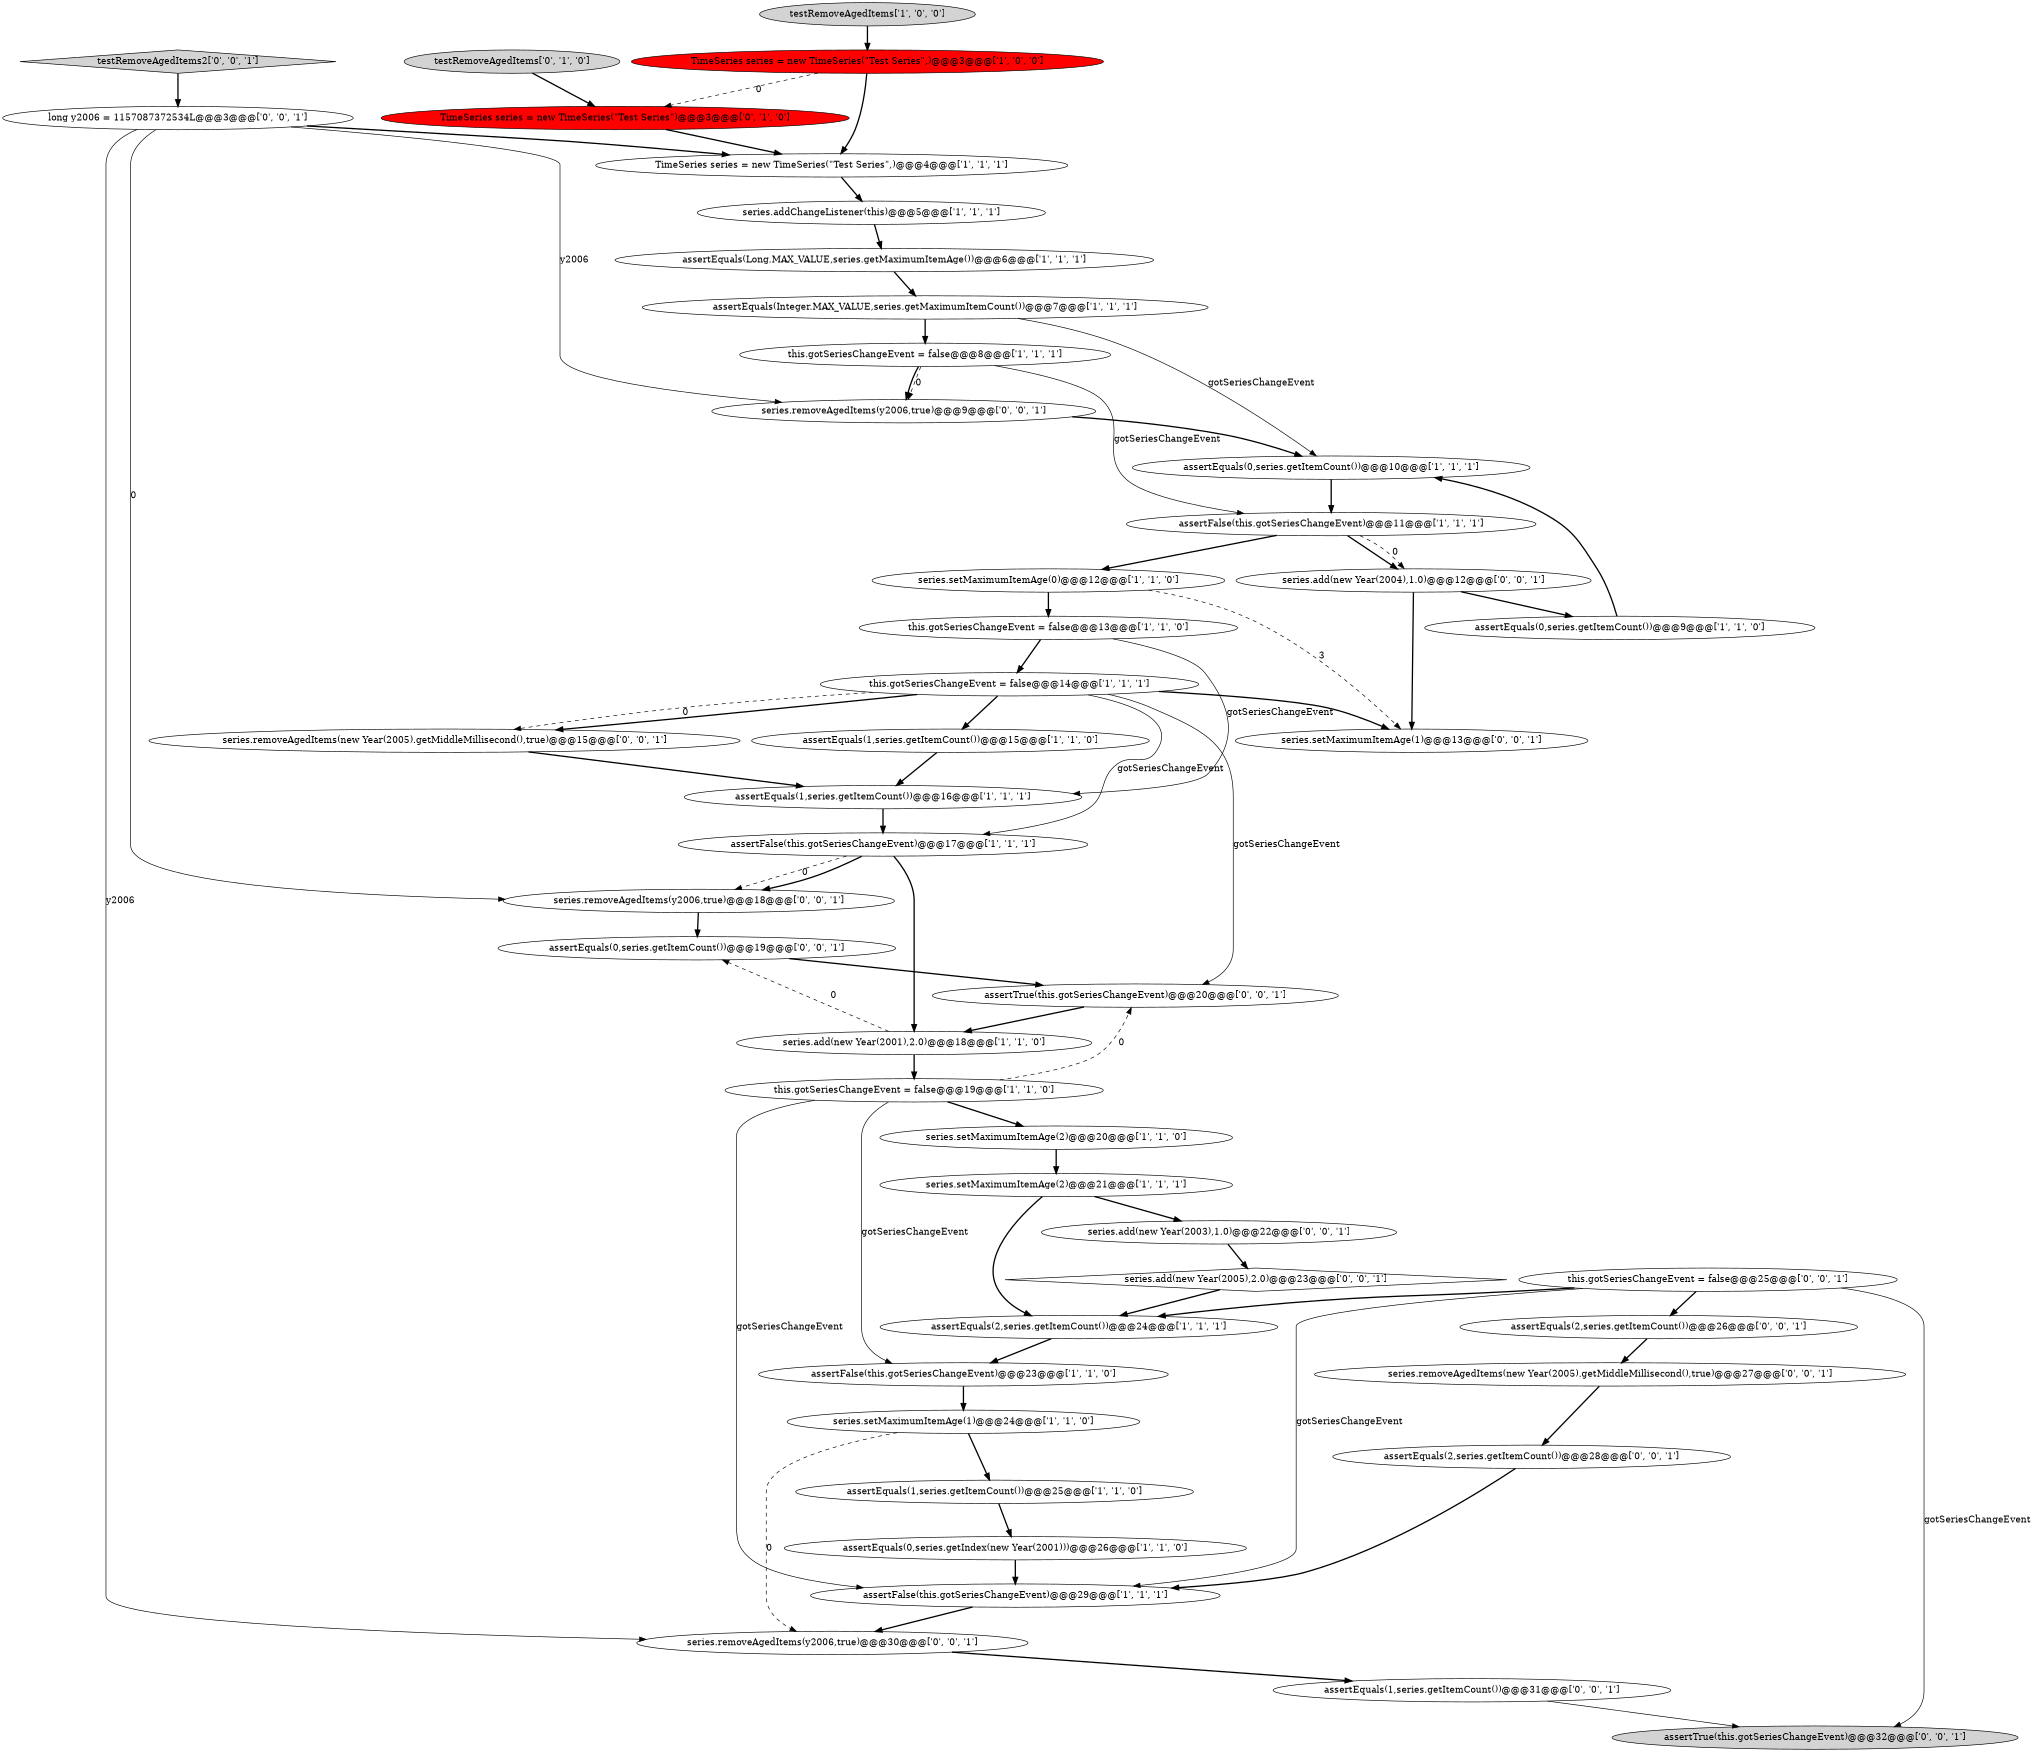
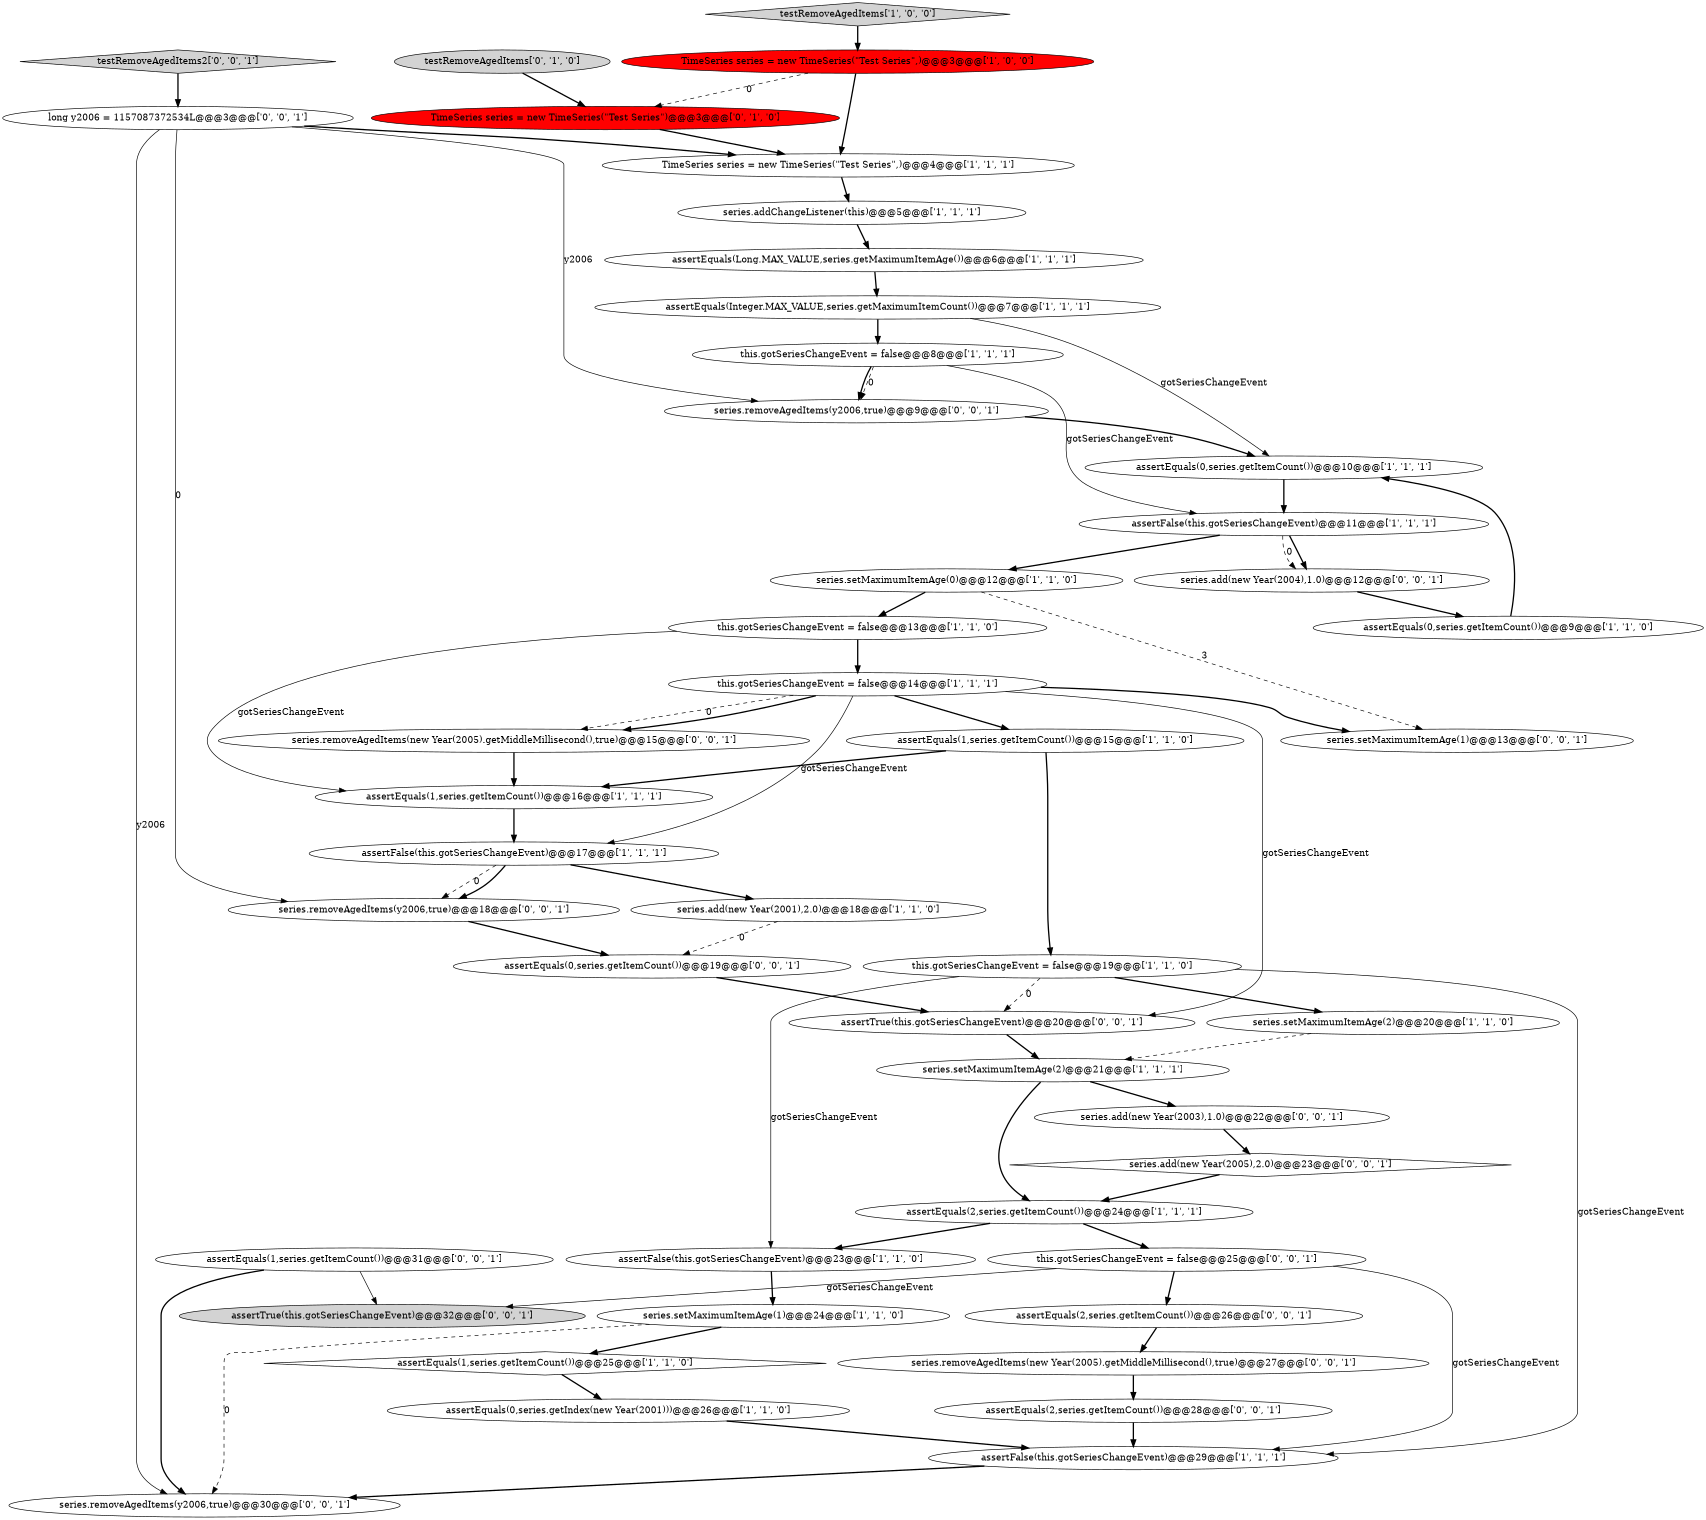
  digraph {
    node [fillcolor=white shape=ellipse style=filled]
    edge [style=bold]
    n1 [label="long y2006 = 1157087372534L@@@3@@@['0', '0', '1']"]
    n2 [label="series.removeAgedItems(y2006,true)@@@18@@@['0', '0', '1']"]
    n3 [label="series.removeAgedItems(y2006,true)@@@9@@@['0', '0', '1']"]
    n4 [label="series.removeAgedItems(y2006,true)@@@30@@@['0', '0', '1']"]
    n5 [label="TimeSeries series = new TimeSeries(\"Test Series\",)@@@4@@@['1', '1', '1']"]
    n6 [label="assertEquals(0,series.getItemCount())@@@19@@@['0', '0', '1']"]
    n7 [label="assertEquals(0,series.getItemCount())@@@10@@@['1', '1', '1']"]
    n8 [label="assertEquals(1,series.getItemCount())@@@31@@@['0', '0', '1']"]
    n9 [label="series.addChangeListener(this)@@@5@@@['1', '1', '1']"]
    n10 [label="assertEquals(0,series.getItemCount())@@@9@@@['1', '1', '0']"]
    n11 [label="assertFalse(this.gotSeriesChangeEvent)@@@11@@@['1', '1', '1']"]
    n12 [label="this.gotSeriesChangeEvent = false@@@13@@@['1', '1', '0']"]
    n13 [label="assertEquals(1,series.getItemCount())@@@16@@@['1', '1', '1']"]
    n14 [label="this.gotSeriesChangeEvent = false@@@14@@@['1', '1', '1']"]
    n15 [label="assertFalse(this.gotSeriesChangeEvent)@@@17@@@['1', '1', '1']"]
    n16 [label="assertTrue(this.gotSeriesChangeEvent)@@@20@@@['0', '0', '1']"]
    n17 [label="assertEquals(1,series.getItemCount())@@@15@@@['1', '1', '0']"]
    n18 [label="series.setMaximumItemAge(1)@@@13@@@['0', '0', '1']"]
    n19 [label="series.removeAgedItems(new Year(2005).getMiddleMillisecond(),true)@@@15@@@['0', '0', '1']"]
    n20 [label="series.setMaximumItemAge(2)@@@21@@@['1', '1', '1']"]
    n21 [label="assertEquals(2,series.getItemCount())@@@24@@@['1', '1', '1']"]
    n22 [label="series.add(new Year(2003),1.0)@@@22@@@['0', '0', '1']"]
    n23 [label="this.gotSeriesChangeEvent = false@@@25@@@['0', '0', '1']"]
    n24 [label="assertFalse(this.gotSeriesChangeEvent)@@@29@@@['1', '1', '1']"]
    n25 [label="assertEquals(2,series.getItemCount())@@@26@@@['0', '0', '1']"]
    n26 [fillcolor=lightgray label="assertTrue(this.gotSeriesChangeEvent)@@@32@@@['0', '0', '1']"]
    n27 [label="series.removeAgedItems(new Year(2005).getMiddleMillisecond(),true)@@@27@@@['0', '0', '1']"]
    n28 [label="series.add(new Year(2004),1.0)@@@12@@@['0', '0', '1']"]
    n29 [label="series.setMaximumItemAge(0)@@@12@@@['1', '1', '0']"]
    n30 [label="assertEquals(Integer.MAX_VALUE,series.getMaximumItemCount())@@@7@@@['1', '1', '1']"]
    n31 [label="this.gotSeriesChangeEvent = false@@@8@@@['1', '1', '1']"]
    n32 [fillcolor=lightgray label="testRemoveAgedItems2['0', '0', '1']" shape=diamond]
    n33 [label="series.add(new Year(2005),2.0)@@@23@@@['0', '0', '1']" shape=diamond]
    n34 [label="assertFalse(this.gotSeriesChangeEvent)@@@23@@@['1', '1', '0']"]
    n35 [label="series.setMaximumItemAge(1)@@@24@@@['1', '1', '0']"]
-   n36 [label="assertEquals(1,series.getItemCount())@@@25@@@['1', '1', '0']"]
+   n36 [label="assertEquals(1,series.getItemCount())@@@25@@@['1', '1', '0']" shape=diamond]
    n37 [fillcolor=red label="TimeSeries series = new TimeSeries(\"Test Series\")@@@3@@@['0', '1', '0']"]
    n38 [label="assertEquals(0,series.getIndex(new Year(2001)))@@@26@@@['1', '1', '0']"]
    n39 [fillcolor=lightgray label="testRemoveAgedItems['0', '1', '0']"]
    n40 [label="series.add(new Year(2001),2.0)@@@18@@@['1', '1', '0']"]
    n41 [label="series.setMaximumItemAge(2)@@@20@@@['1', '1', '0']"]
    n42 [label="assertEquals(2,series.getItemCount())@@@28@@@['0', '0', '1']"]
-   n43 [fillcolor=lightgray label="testRemoveAgedItems['1', '0', '0']"]
+   n43 [fillcolor=lightgray label="testRemoveAgedItems['1', '0', '0']" shape=diamond]
    n44 [fillcolor=red label="TimeSeries series = new TimeSeries(\"Test Series\",)@@@3@@@['1', '0', '0']"]
    n45 [label="this.gotSeriesChangeEvent = false@@@19@@@['1', '1', '0']"]
    n46 [label="assertEquals(Long.MAX_VALUE,series.getMaximumItemAge())@@@6@@@['1', '1', '1']"]
    n1 -> n2 [label=0 style=solid]
    n1 -> n3 [label=y2006 style=solid]
    n1 -> n4 [label=y2006 style=solid]
    n1 -> n5
    n2 -> n6
    n3 -> n7
-   n4 -> n8
+   n8 -> n4
    n5 -> n9
    n6 -> n16
    n7 -> n11
    n8 -> n26 [style=solid]
    n9 -> n46
    n10 -> n7
    n11 -> n28
    n11 -> n28 [label=0 style=dashed]
    n11 -> n29
    n12 -> n13 [label=gotSeriesChangeEvent style=solid]
    n12 -> n14
    n13 -> n15
    n14 -> n15 [label=gotSeriesChangeEvent style=solid]
    n14 -> n16 [label=gotSeriesChangeEvent style=solid]
    n14 -> n17
    n14 -> n18
    n14 -> n19 [label=0 style=dashed]
    n14 -> n19
    n15 -> n2 [label=0 style=dashed]
    n15 -> n2
    n15 -> n40
-   n16 -> n40
+   n16 -> n20
    n17 -> n13
    n19 -> n13
    n20 -> n21
    n20 -> n22
-   n23 -> n21
+   n21 -> n23
    n21 -> n34
    n22 -> n33
    n23 -> n24 [label=gotSeriesChangeEvent style=solid]
    n23 -> n25
    n23 -> n26 [label=gotSeriesChangeEvent style=solid]
    n24 -> n4
    n25 -> n27
    n27 -> n42
    n28 -> n10
-   n28 -> n18
    n29 -> n12
    n29 -> n18 [label=3 style=dashed]
    n30 -> n7 [label=gotSeriesChangeEvent style=solid]
    n30 -> n31
    n31 -> n3 [label=0 style=dashed]
    n31 -> n3
    n31 -> n11 [label=gotSeriesChangeEvent style=solid]
    n32 -> n1
    n33 -> n21
    n34 -> n35
    n35 -> n4 [label=0 style=dashed]
    n35 -> n36
    n36 -> n38
    n37 -> n5
    n38 -> n24
    n39 -> n37
    n40 -> n6 [label=0 style=dashed]
-   n40 -> n45
-   n41 -> n20
+   n17 -> n45
+   n41 -> n20 [style=dashed]
    n42 -> n24
    n43 -> n44
    n44 -> n5
    n44 -> n37 [label=0 style=dashed]
    n45 -> n16 [label=0 style=dashed]
    n45 -> n24 [label=gotSeriesChangeEvent style=solid]
    n45 -> n34 [label=gotSeriesChangeEvent style=solid]
    n45 -> n41
    n46 -> n30
  }
